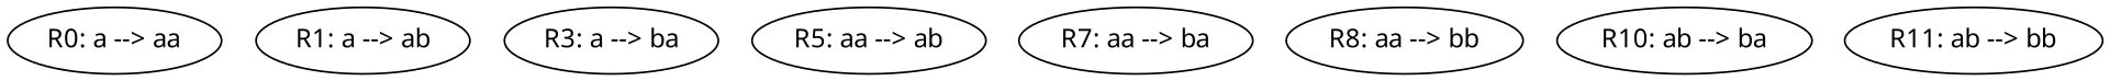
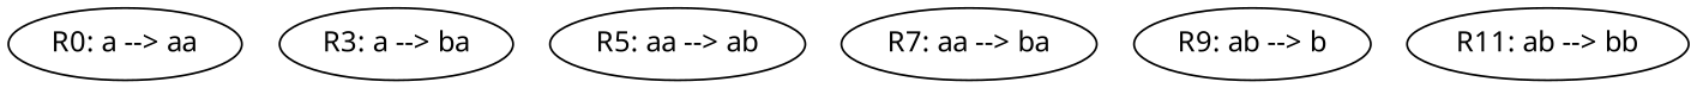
  digraph {
    rankdir=TB
    fontname="Noto Sans"
    node [shape=ellipse fontname="Noto Sans"]
    "R0: a --> aa"
-   "R1: a --> ab"
    "R3: a --> ba"
    "R5: aa --> ab"
    "R7: aa --> ba"
-   "R8: aa --> bb"
-   "R10: ab --> ba"
+   "R9: ab --> b"
    "R11: ab --> bb"
  }
